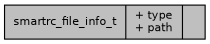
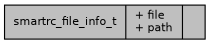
  digraph {
    rankdir=LR
-   n1 [color=black fillcolor=grey75 fontcolor=black fontname=Helvetica fontsize=10 height=0.2 label="{smartrc_file_info_t\n|+ type\l+ path\l|}" shape=record style=filled width=0.4]
+   n1 [color=black fillcolor=grey75 fontcolor=black fontname=Helvetica fontsize=10 height=0.2 label="{smartrc_file_info_t\n|+ file\l+ path\l|}" shape=record style=filled width=0.4]
  }
